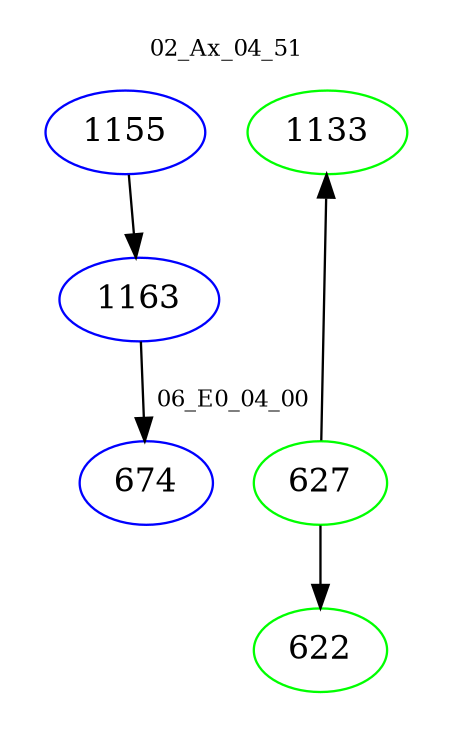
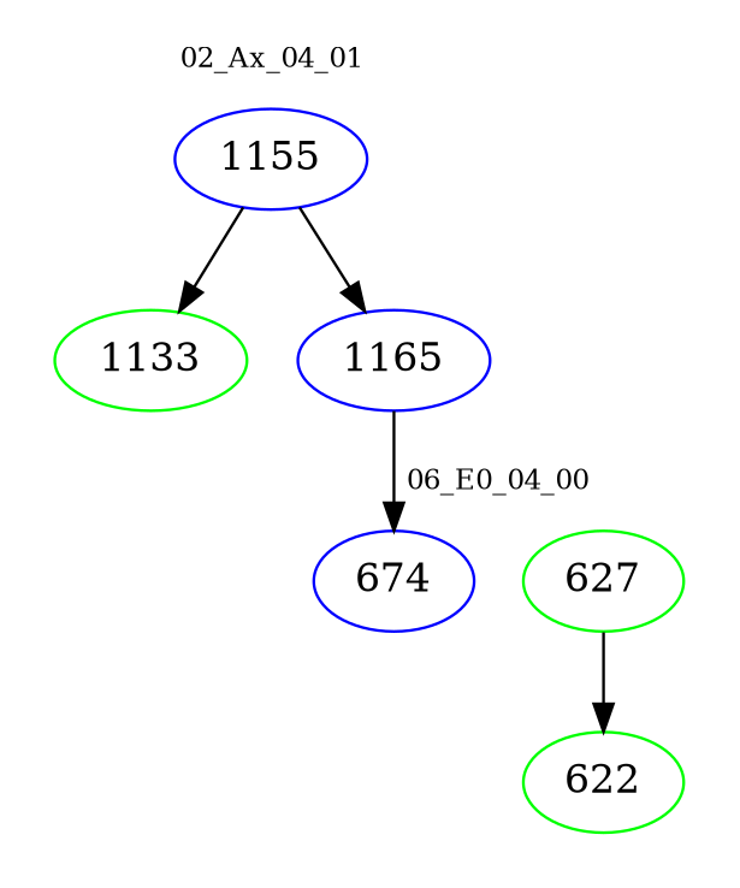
  digraph {
    node [color=blue]
    edge [color=black]
    n1 [label=1155]
    n2 [color=green label=1133]
-   n3 [label=1163]
+   n3 [label=1165]
    n4 [color=green label=627]
    n5 [color=green label=622]
    n6 [label=674]
    subgraph cluster_1 {
      color=white
      fontsize=10
-     label="02_Ax_04_51"
+     label="02_Ax_04_01"
      n1
      n2
      n3
    }
    subgraph cluster_2 {
      color=white
      fontsize=10
      label="06_E0_04_00"
      n4
      n5
      n6
    }
-   n4 -> n2
+   n1 -> n2
    n1 -> n3
    n3 -> n6
    n4 -> n5
  }
